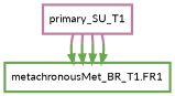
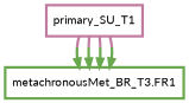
  digraph {
    node [fillcolor=white fontname=Lato penwidth=3.0 shape=box]
    edge [color="#c27ba0ff;0.5:#6aa84fff" penwidth=3]
-   "metachronousMet_BR_T1.FR1" [color="#6aa84fff"]
+   "metachronousMet_BR_T1.FR1" [color="#6aa84fff" label="metachronousMet_BR_T3.FR1"]
    primary_SU_T1 [color="#c27ba0ff"]
    primary_SU_T1 -> "metachronousMet_BR_T1.FR1"
    primary_SU_T1 -> "metachronousMet_BR_T1.FR1"
    primary_SU_T1 -> "metachronousMet_BR_T1.FR1"
    primary_SU_T1 -> "metachronousMet_BR_T1.FR1"
  }
